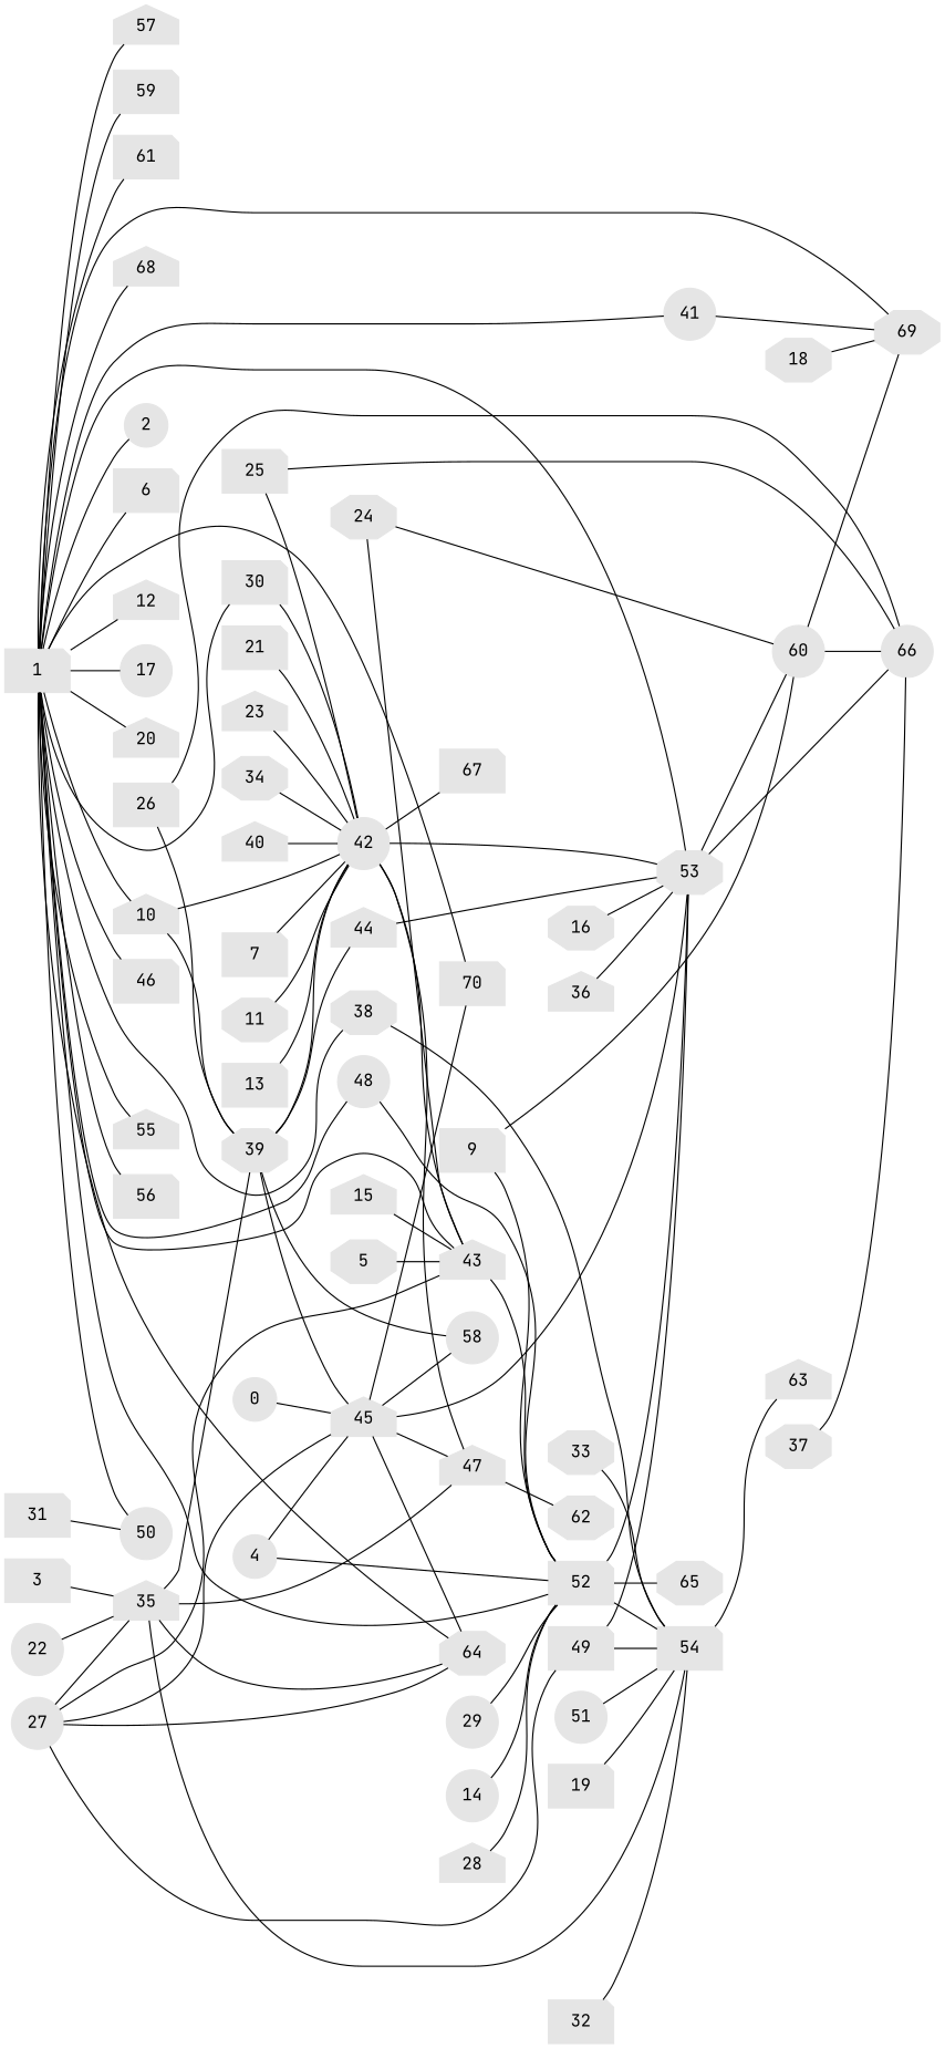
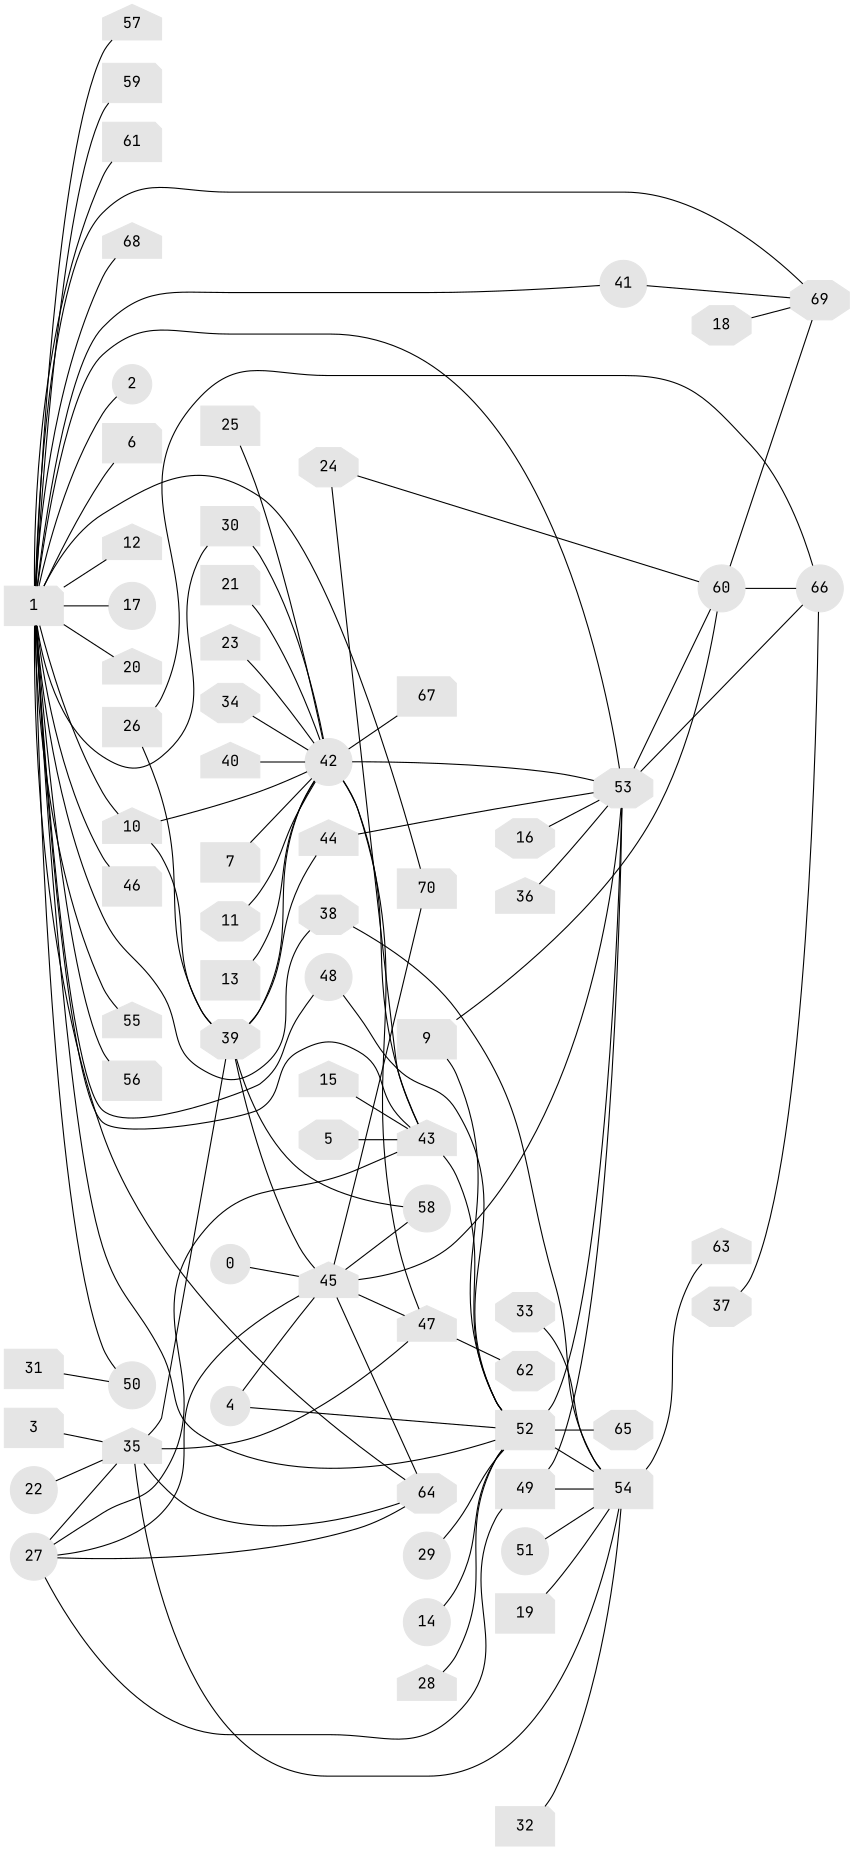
  graph {
    fontname="JetBrains Mono"
    rankdir=LR
    node [color=gray90 fontname="JetBrains Mono" shape=note style=filled]
    edge [fontname="JetBrains Mono" weight=1.0]
    2 [shape=circle]
    1
    6
    10 [shape=house]
    12 [shape=house]
    17 [shape=circle]
    20 [shape=house]
    30
    38 [shape=octagon]
    41 [shape=circle]
    43 [shape=house]
    46
    48 [shape=circle]
    50 [shape=circle]
    52
    53 [shape=octagon]
    55 [shape=house]
    56
    57 [shape=house]
    59
    61
    64 [shape=octagon]
    68 [shape=house]
    69 [shape=octagon]
    70
    42 [shape=circle]
    39 [shape=octagon]
    54
    65 [shape=octagon]
    66 [shape=circle]
    60 [shape=circle]
    35 [shape=house]
    3
    47 [shape=house]
    4 [shape=circle]
    45 [shape=house]
    58 [shape=circle]
    5 [shape=octagon]
    7
    67
    n41 [label=0 shape=circle]
    9
    44 [shape=house]
    11 [shape=octagon]
    13
    14 [shape=circle]
    15 [shape=house]
    16 [shape=octagon]
    18 [shape=octagon]
    19
    63 [shape=house]
    21
    22 [shape=circle]
    23 [shape=house]
    24 [shape=octagon]
    25
    26
    27 [shape=circle]
    49
    28 [shape=house]
    29 [shape=circle]
    31
    32
    33 [shape=octagon]
    34 [shape=octagon]
    62 [shape=octagon]
    36 [shape=house]
    37 [shape=octagon]
    40 [shape=house]
    51 [shape=circle]
    1 -- 2
    1 -- 6
    1 -- 10
    1 -- 12
    1 -- 17
    1 -- 20
    1 -- 30
    1 -- 38
    1 -- 41
    1 -- 43
    1 -- 46
    1 -- 48
    1 -- 50
    1 -- 52
    1 -- 53 [weight=2.0]
    1 -- 55
    1 -- 56
    1 -- 57
    1 -- 59
    1 -- 61
    1 -- 64
    1 -- 68
    1 -- 69
    1 -- 70
    10 -- 42
    10 -- 39
    30 -- 42
    38 -- 54
    41 -- 69
    43 -- 52
    48 -- 52
    52 -- 53
    52 -- 54
    52 -- 65
    53 -- 66
    53 -- 60
    42 -- 43
    42 -- 53
    42 -- 47
    42 -- 67
    39 -- 42
    39 -- 45
    39 -- 58
    39 -- 44
    54 -- 63
    60 -- 69
    60 -- 66
    35 -- 64
    35 -- 39
    35 -- 54
    35 -- 47
    3 -- 35
    47 -- 62
    4 -- 52
    4 -- 45
    45 -- 53
    45 -- 64
    45 -- 70
    45 -- 47
    45 -- 58
    5 -- 43
    7 -- 42
    n41 -- 45
    9 -- 52
    9 -- 60
    44 -- 53
    11 -- 42
    13 -- 42
    14 -- 52
    15 -- 43
    16 -- 53
    18 -- 69
    19 -- 54
    21 -- 42
    22 -- 35
    23 -- 42
    24 -- 43
    24 -- 60
    25 -- 42
-   25 -- 66
    26 -- 39
    26 -- 66
    27 -- 43
    27 -- 64
    27 -- 35
    27 -- 45
    27 -- 49
    49 -- 53
    49 -- 54
    28 -- 52
    29 -- 52
    31 -- 50
    32 -- 54
    33 -- 54
    34 -- 42
    36 -- 53
    37 -- 66
    40 -- 42
    51 -- 54
  }
